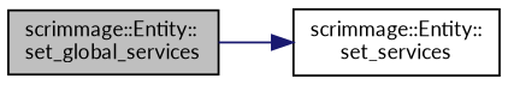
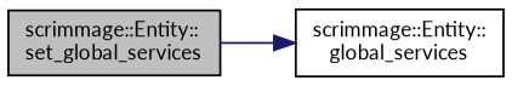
  digraph {
    rankdir=LR
    fontname=Lato
    node [color=black fontname=Lato fontsize=10 shape=record style=filled]
    n1 [fillcolor=grey75 fontcolor=black height=0.2 label="scrimmage::Entity::\lset_global_services" width=0.4]
-   n2 [fillcolor=white height=0.2 label="scrimmage::Entity::\lset_services" width=0.4]
+   n2 [fillcolor=white height=0.2 label="scrimmage::Entity::\lglobal_services" width=0.4]
    n1 -> n2 [color=midnightblue fontname=Lato fontsize=10 labelfontname=Helvetica labelfontsize=10 style=solid]
  }
